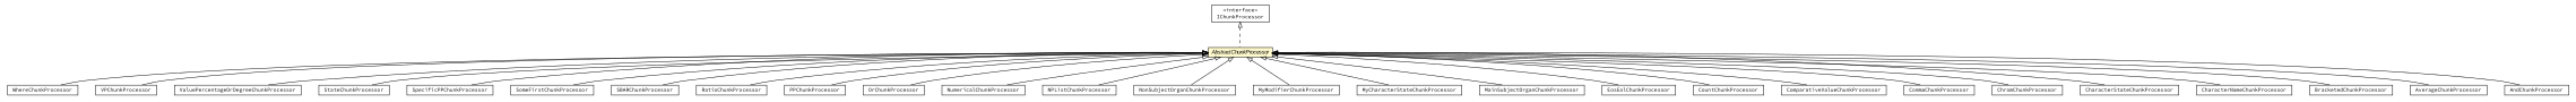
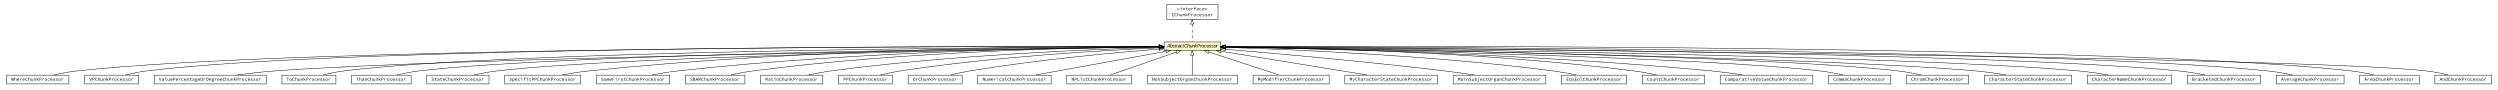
  digraph {
    fontname="Source Code Pro"
    nodesep=0.25
    ranksep=0.5
    node [fontcolor=black fontname="Source Code Pro" fontsize=10.0 shape=plaintext]
    edge [arrowtail=empty dir=back fontname="Source Code Pro" fontsize=10 headport=p labelfontname=arial labelfontsize=10 tailport=p]
    n1 [label=<<table title="edu.arizona.biosemantics.semanticmarkup.ling.extract.IChunkProcessor" border="0" cellborder="1" cellspacing="0" cellpadding="2" port="p" href="../../../../ling/extract/IChunkProcessor.html"> 		<tr><td><table border="0" cellspacing="0" cellpadding="1"> <tr><td align="center" balign="center"> &#171;interface&#187; </td></tr> <tr><td align="center" balign="center"> IChunkProcessor </td></tr> 		</table></td></tr> 		</table>>]
    n2 [label=<<table title="edu.arizona.biosemantics.semanticmarkup.markupelement.description.ling.extract.AbstractChunkProcessor" border="0" cellborder="1" cellspacing="0" cellpadding="2" port="p" bgcolor="lemonChiffon" href="./AbstractChunkProcessor.html"> 		<tr><td><table border="0" cellspacing="0" cellpadding="1"> <tr><td align="center" balign="center"><font face="arial italic"> AbstractChunkProcessor </font></td></tr> 		</table></td></tr> 		</table>>]
    n3 [label=<<table title="edu.arizona.biosemantics.semanticmarkup.markupelement.description.ling.extract.lib.WhereChunkProcessor" border="0" cellborder="1" cellspacing="0" cellpadding="2" port="p" href="./lib/WhereChunkProcessor.html"> 		<tr><td><table border="0" cellspacing="0" cellpadding="1"> <tr><td align="center" balign="center"> WhereChunkProcessor </td></tr> 		</table></td></tr> 		</table>>]
    n4 [label=<<table title="edu.arizona.biosemantics.semanticmarkup.markupelement.description.ling.extract.lib.VPChunkProcessor" border="0" cellborder="1" cellspacing="0" cellpadding="2" port="p" href="./lib/VPChunkProcessor.html"> 		<tr><td><table border="0" cellspacing="0" cellpadding="1"> <tr><td align="center" balign="center"> VPChunkProcessor </td></tr> 		</table></td></tr> 		</table>>]
    n5 [label=<<table title="edu.arizona.biosemantics.semanticmarkup.markupelement.description.ling.extract.lib.ValuePercentageOrDegreeChunkProcessor" border="0" cellborder="1" cellspacing="0" cellpadding="2" port="p" href="./lib/ValuePercentageOrDegreeChunkProcessor.html"> 		<tr><td><table border="0" cellspacing="0" cellpadding="1"> <tr><td align="center" balign="center"> ValuePercentageOrDegreeChunkProcessor </td></tr> 		</table></td></tr> 		</table>>]
+   n6 [label=<<table title="edu.arizona.biosemantics.semanticmarkup.markupelement.description.ling.extract.lib.ToChunkProcessor" border="0" cellborder="1" cellspacing="0" cellpadding="2" port="p" href="./lib/ToChunkProcessor.html"> 		<tr><td><table border="0" cellspacing="0" cellpadding="1"> <tr><td align="center" balign="center"> ToChunkProcessor </td></tr> 		</table></td></tr> 		</table>>]
+   n7 [label=<<table title="edu.arizona.biosemantics.semanticmarkup.markupelement.description.ling.extract.lib.ThanChunkProcessor" border="0" cellborder="1" cellspacing="0" cellpadding="2" port="p" href="./lib/ThanChunkProcessor.html"> 		<tr><td><table border="0" cellspacing="0" cellpadding="1"> <tr><td align="center" balign="center"> ThanChunkProcessor </td></tr> 		</table></td></tr> 		</table>>]
    n8 [label=<<table title="edu.arizona.biosemantics.semanticmarkup.markupelement.description.ling.extract.lib.StateChunkProcessor" border="0" cellborder="1" cellspacing="0" cellpadding="2" port="p" href="./lib/StateChunkProcessor.html"> 		<tr><td><table border="0" cellspacing="0" cellpadding="1"> <tr><td align="center" balign="center"> StateChunkProcessor </td></tr> 		</table></td></tr> 		</table>>]
    n9 [label=<<table title="edu.arizona.biosemantics.semanticmarkup.markupelement.description.ling.extract.lib.SpecificPPChunkProcessor" border="0" cellborder="1" cellspacing="0" cellpadding="2" port="p" href="./lib/SpecificPPChunkProcessor.html"> 		<tr><td><table border="0" cellspacing="0" cellpadding="1"> <tr><td align="center" balign="center"> SpecificPPChunkProcessor </td></tr> 		</table></td></tr> 		</table>>]
    n10 [label=<<table title="edu.arizona.biosemantics.semanticmarkup.markupelement.description.ling.extract.lib.SomeFirstChunkProcessor" border="0" cellborder="1" cellspacing="0" cellpadding="2" port="p" href="./lib/SomeFirstChunkProcessor.html"> 		<tr><td><table border="0" cellspacing="0" cellpadding="1"> <tr><td align="center" balign="center"> SomeFirstChunkProcessor </td></tr> 		</table></td></tr> 		</table>>]
    n11 [label=<<table title="edu.arizona.biosemantics.semanticmarkup.markupelement.description.ling.extract.lib.SBARChunkProcessor" border="0" cellborder="1" cellspacing="0" cellpadding="2" port="p" href="./lib/SBARChunkProcessor.html"> 		<tr><td><table border="0" cellspacing="0" cellpadding="1"> <tr><td align="center" balign="center"> SBARChunkProcessor </td></tr> 		</table></td></tr> 		</table>>]
    n12 [label=<<table title="edu.arizona.biosemantics.semanticmarkup.markupelement.description.ling.extract.lib.RatioChunkProcessor" border="0" cellborder="1" cellspacing="0" cellpadding="2" port="p" href="./lib/RatioChunkProcessor.html"> 		<tr><td><table border="0" cellspacing="0" cellpadding="1"> <tr><td align="center" balign="center"> RatioChunkProcessor </td></tr> 		</table></td></tr> 		</table>>]
    n13 [label=<<table title="edu.arizona.biosemantics.semanticmarkup.markupelement.description.ling.extract.lib.PPChunkProcessor" border="0" cellborder="1" cellspacing="0" cellpadding="2" port="p" href="./lib/PPChunkProcessor.html"> 		<tr><td><table border="0" cellspacing="0" cellpadding="1"> <tr><td align="center" balign="center"> PPChunkProcessor </td></tr> 		</table></td></tr> 		</table>>]
    n14 [label=<<table title="edu.arizona.biosemantics.semanticmarkup.markupelement.description.ling.extract.lib.OrChunkProcessor" border="0" cellborder="1" cellspacing="0" cellpadding="2" port="p" href="./lib/OrChunkProcessor.html"> 		<tr><td><table border="0" cellspacing="0" cellpadding="1"> <tr><td align="center" balign="center"> OrChunkProcessor </td></tr> 		</table></td></tr> 		</table>>]
    n15 [label=<<table title="edu.arizona.biosemantics.semanticmarkup.markupelement.description.ling.extract.lib.NumericalChunkProcessor" border="0" cellborder="1" cellspacing="0" cellpadding="2" port="p" href="./lib/NumericalChunkProcessor.html"> 		<tr><td><table border="0" cellspacing="0" cellpadding="1"> <tr><td align="center" balign="center"> NumericalChunkProcessor </td></tr> 		</table></td></tr> 		</table>>]
    n16 [label=<<table title="edu.arizona.biosemantics.semanticmarkup.markupelement.description.ling.extract.lib.NPListChunkProcessor" border="0" cellborder="1" cellspacing="0" cellpadding="2" port="p" href="./lib/NPListChunkProcessor.html"> 		<tr><td><table border="0" cellspacing="0" cellpadding="1"> <tr><td align="center" balign="center"> NPListChunkProcessor </td></tr> 		</table></td></tr> 		</table>>]
    n17 [label=<<table title="edu.arizona.biosemantics.semanticmarkup.markupelement.description.ling.extract.lib.NonSubjectOrganChunkProcessor" border="0" cellborder="1" cellspacing="0" cellpadding="2" port="p" href="./lib/NonSubjectOrganChunkProcessor.html"> 		<tr><td><table border="0" cellspacing="0" cellpadding="1"> <tr><td align="center" balign="center"> NonSubjectOrganChunkProcessor </td></tr> 		</table></td></tr> 		</table>>]
    n18 [label=<<table title="edu.arizona.biosemantics.semanticmarkup.markupelement.description.ling.extract.lib.MyModifierChunkProcessor" border="0" cellborder="1" cellspacing="0" cellpadding="2" port="p" href="./lib/MyModifierChunkProcessor.html"> 		<tr><td><table border="0" cellspacing="0" cellpadding="1"> <tr><td align="center" balign="center"> MyModifierChunkProcessor </td></tr> 		</table></td></tr> 		</table>>]
    n19 [label=<<table title="edu.arizona.biosemantics.semanticmarkup.markupelement.description.ling.extract.lib.MyCharacterStateChunkProcessor" border="0" cellborder="1" cellspacing="0" cellpadding="2" port="p" href="./lib/MyCharacterStateChunkProcessor.html"> 		<tr><td><table border="0" cellspacing="0" cellpadding="1"> <tr><td align="center" balign="center"> MyCharacterStateChunkProcessor </td></tr> 		</table></td></tr> 		</table>>]
    n20 [label=<<table title="edu.arizona.biosemantics.semanticmarkup.markupelement.description.ling.extract.lib.MainSubjectOrganChunkProcessor" border="0" cellborder="1" cellspacing="0" cellpadding="2" port="p" href="./lib/MainSubjectOrganChunkProcessor.html"> 		<tr><td><table border="0" cellspacing="0" cellpadding="1"> <tr><td align="center" balign="center"> MainSubjectOrganChunkProcessor </td></tr> 		</table></td></tr> 		</table>>]
    n21 [label=<<table title="edu.arizona.biosemantics.semanticmarkup.markupelement.description.ling.extract.lib.EosEolChunkProcessor" border="0" cellborder="1" cellspacing="0" cellpadding="2" port="p" href="./lib/EosEolChunkProcessor.html"> 		<tr><td><table border="0" cellspacing="0" cellpadding="1"> <tr><td align="center" balign="center"> EosEolChunkProcessor </td></tr> 		</table></td></tr> 		</table>>]
    n22 [label=<<table title="edu.arizona.biosemantics.semanticmarkup.markupelement.description.ling.extract.lib.CountChunkProcessor" border="0" cellborder="1" cellspacing="0" cellpadding="2" port="p" href="./lib/CountChunkProcessor.html"> 		<tr><td><table border="0" cellspacing="0" cellpadding="1"> <tr><td align="center" balign="center"> CountChunkProcessor </td></tr> 		</table></td></tr> 		</table>>]
    n23 [label=<<table title="edu.arizona.biosemantics.semanticmarkup.markupelement.description.ling.extract.lib.ComparativeValueChunkProcessor" border="0" cellborder="1" cellspacing="0" cellpadding="2" port="p" href="./lib/ComparativeValueChunkProcessor.html"> 		<tr><td><table border="0" cellspacing="0" cellpadding="1"> <tr><td align="center" balign="center"> ComparativeValueChunkProcessor </td></tr> 		</table></td></tr> 		</table>>]
    n24 [label=<<table title="edu.arizona.biosemantics.semanticmarkup.markupelement.description.ling.extract.lib.CommaChunkProcessor" border="0" cellborder="1" cellspacing="0" cellpadding="2" port="p" href="./lib/CommaChunkProcessor.html"> 		<tr><td><table border="0" cellspacing="0" cellpadding="1"> <tr><td align="center" balign="center"> CommaChunkProcessor </td></tr> 		</table></td></tr> 		</table>>]
    n25 [label=<<table title="edu.arizona.biosemantics.semanticmarkup.markupelement.description.ling.extract.lib.ChromChunkProcessor" border="0" cellborder="1" cellspacing="0" cellpadding="2" port="p" href="./lib/ChromChunkProcessor.html"> 		<tr><td><table border="0" cellspacing="0" cellpadding="1"> <tr><td align="center" balign="center"> ChromChunkProcessor </td></tr> 		</table></td></tr> 		</table>>]
    n26 [label=<<table title="edu.arizona.biosemantics.semanticmarkup.markupelement.description.ling.extract.lib.CharacterStateChunkProcessor" border="0" cellborder="1" cellspacing="0" cellpadding="2" port="p" href="./lib/CharacterStateChunkProcessor.html"> 		<tr><td><table border="0" cellspacing="0" cellpadding="1"> <tr><td align="center" balign="center"> CharacterStateChunkProcessor </td></tr> 		</table></td></tr> 		</table>>]
    n27 [label=<<table title="edu.arizona.biosemantics.semanticmarkup.markupelement.description.ling.extract.lib.CharacterNameChunkProcessor" border="0" cellborder="1" cellspacing="0" cellpadding="2" port="p" href="./lib/CharacterNameChunkProcessor.html"> 		<tr><td><table border="0" cellspacing="0" cellpadding="1"> <tr><td align="center" balign="center"> CharacterNameChunkProcessor </td></tr> 		</table></td></tr> 		</table>>]
    n28 [label=<<table title="edu.arizona.biosemantics.semanticmarkup.markupelement.description.ling.extract.lib.BracketedChunkProcessor" border="0" cellborder="1" cellspacing="0" cellpadding="2" port="p" href="./lib/BracketedChunkProcessor.html"> 		<tr><td><table border="0" cellspacing="0" cellpadding="1"> <tr><td align="center" balign="center"> BracketedChunkProcessor </td></tr> 		</table></td></tr> 		</table>>]
    n29 [label=<<table title="edu.arizona.biosemantics.semanticmarkup.markupelement.description.ling.extract.lib.AverageChunkProcessor" border="0" cellborder="1" cellspacing="0" cellpadding="2" port="p" href="./lib/AverageChunkProcessor.html"> 		<tr><td><table border="0" cellspacing="0" cellpadding="1"> <tr><td align="center" balign="center"> AverageChunkProcessor </td></tr> 		</table></td></tr> 		</table>>]
+   n30 [label=<<table title="edu.arizona.biosemantics.semanticmarkup.markupelement.description.ling.extract.lib.AreaChunkProcessor" border="0" cellborder="1" cellspacing="0" cellpadding="2" port="p" href="./lib/AreaChunkProcessor.html"> 		<tr><td><table border="0" cellspacing="0" cellpadding="1"> <tr><td align="center" balign="center"> AreaChunkProcessor </td></tr> 		</table></td></tr> 		</table>>]
    n31 [label=<<table title="edu.arizona.biosemantics.semanticmarkup.markupelement.description.ling.extract.lib.AndChunkProcessor" border="0" cellborder="1" cellspacing="0" cellpadding="2" port="p" href="./lib/AndChunkProcessor.html"> 		<tr><td><table border="0" cellspacing="0" cellpadding="1"> <tr><td align="center" balign="center"> AndChunkProcessor </td></tr> 		</table></td></tr> 		</table>>]
    n1 -> n2 [style=dashed]
    n2 -> n3
    n2 -> n4
    n2 -> n5
+   n2 -> n6
+   n2 -> n7
    n2 -> n8
    n2 -> n9
    n2 -> n10
    n2 -> n11
    n2 -> n12
    n2 -> n13
    n2 -> n14
    n2 -> n15
    n2 -> n16
    n2 -> n17
    n2 -> n18
    n2 -> n19
    n2 -> n20
    n2 -> n21
    n2 -> n22
    n2 -> n23
    n2 -> n24
    n2 -> n25
    n2 -> n26
    n2 -> n27
    n2 -> n28
    n2 -> n29
+   n2 -> n30
    n2 -> n31
  }
